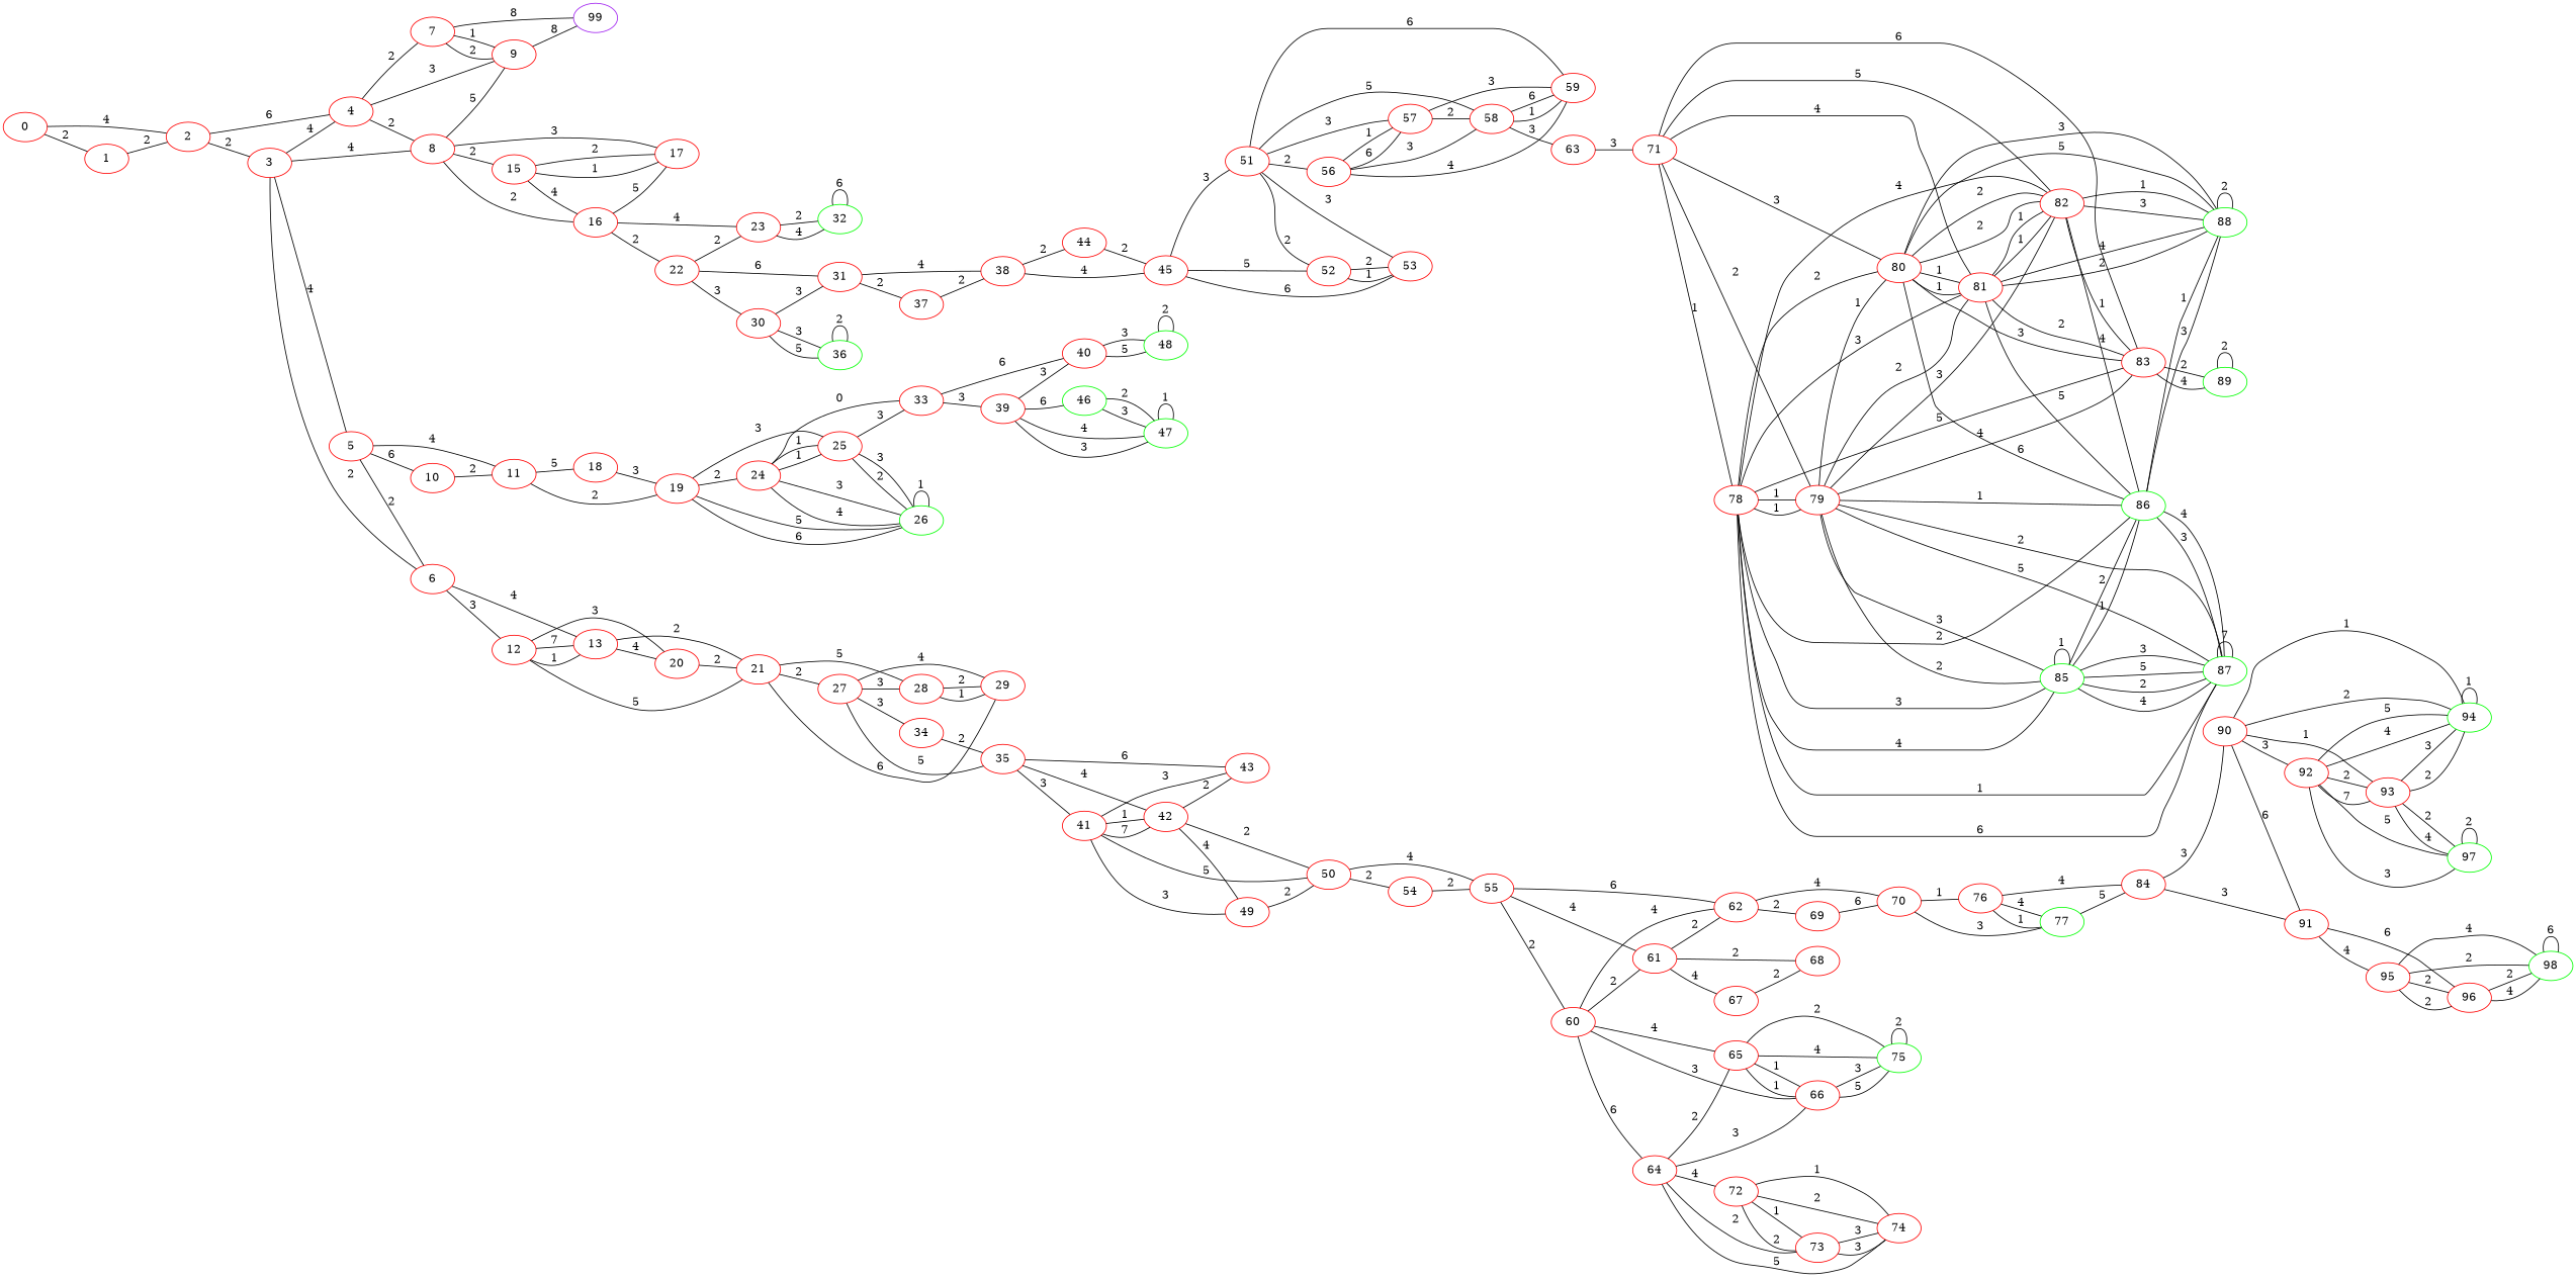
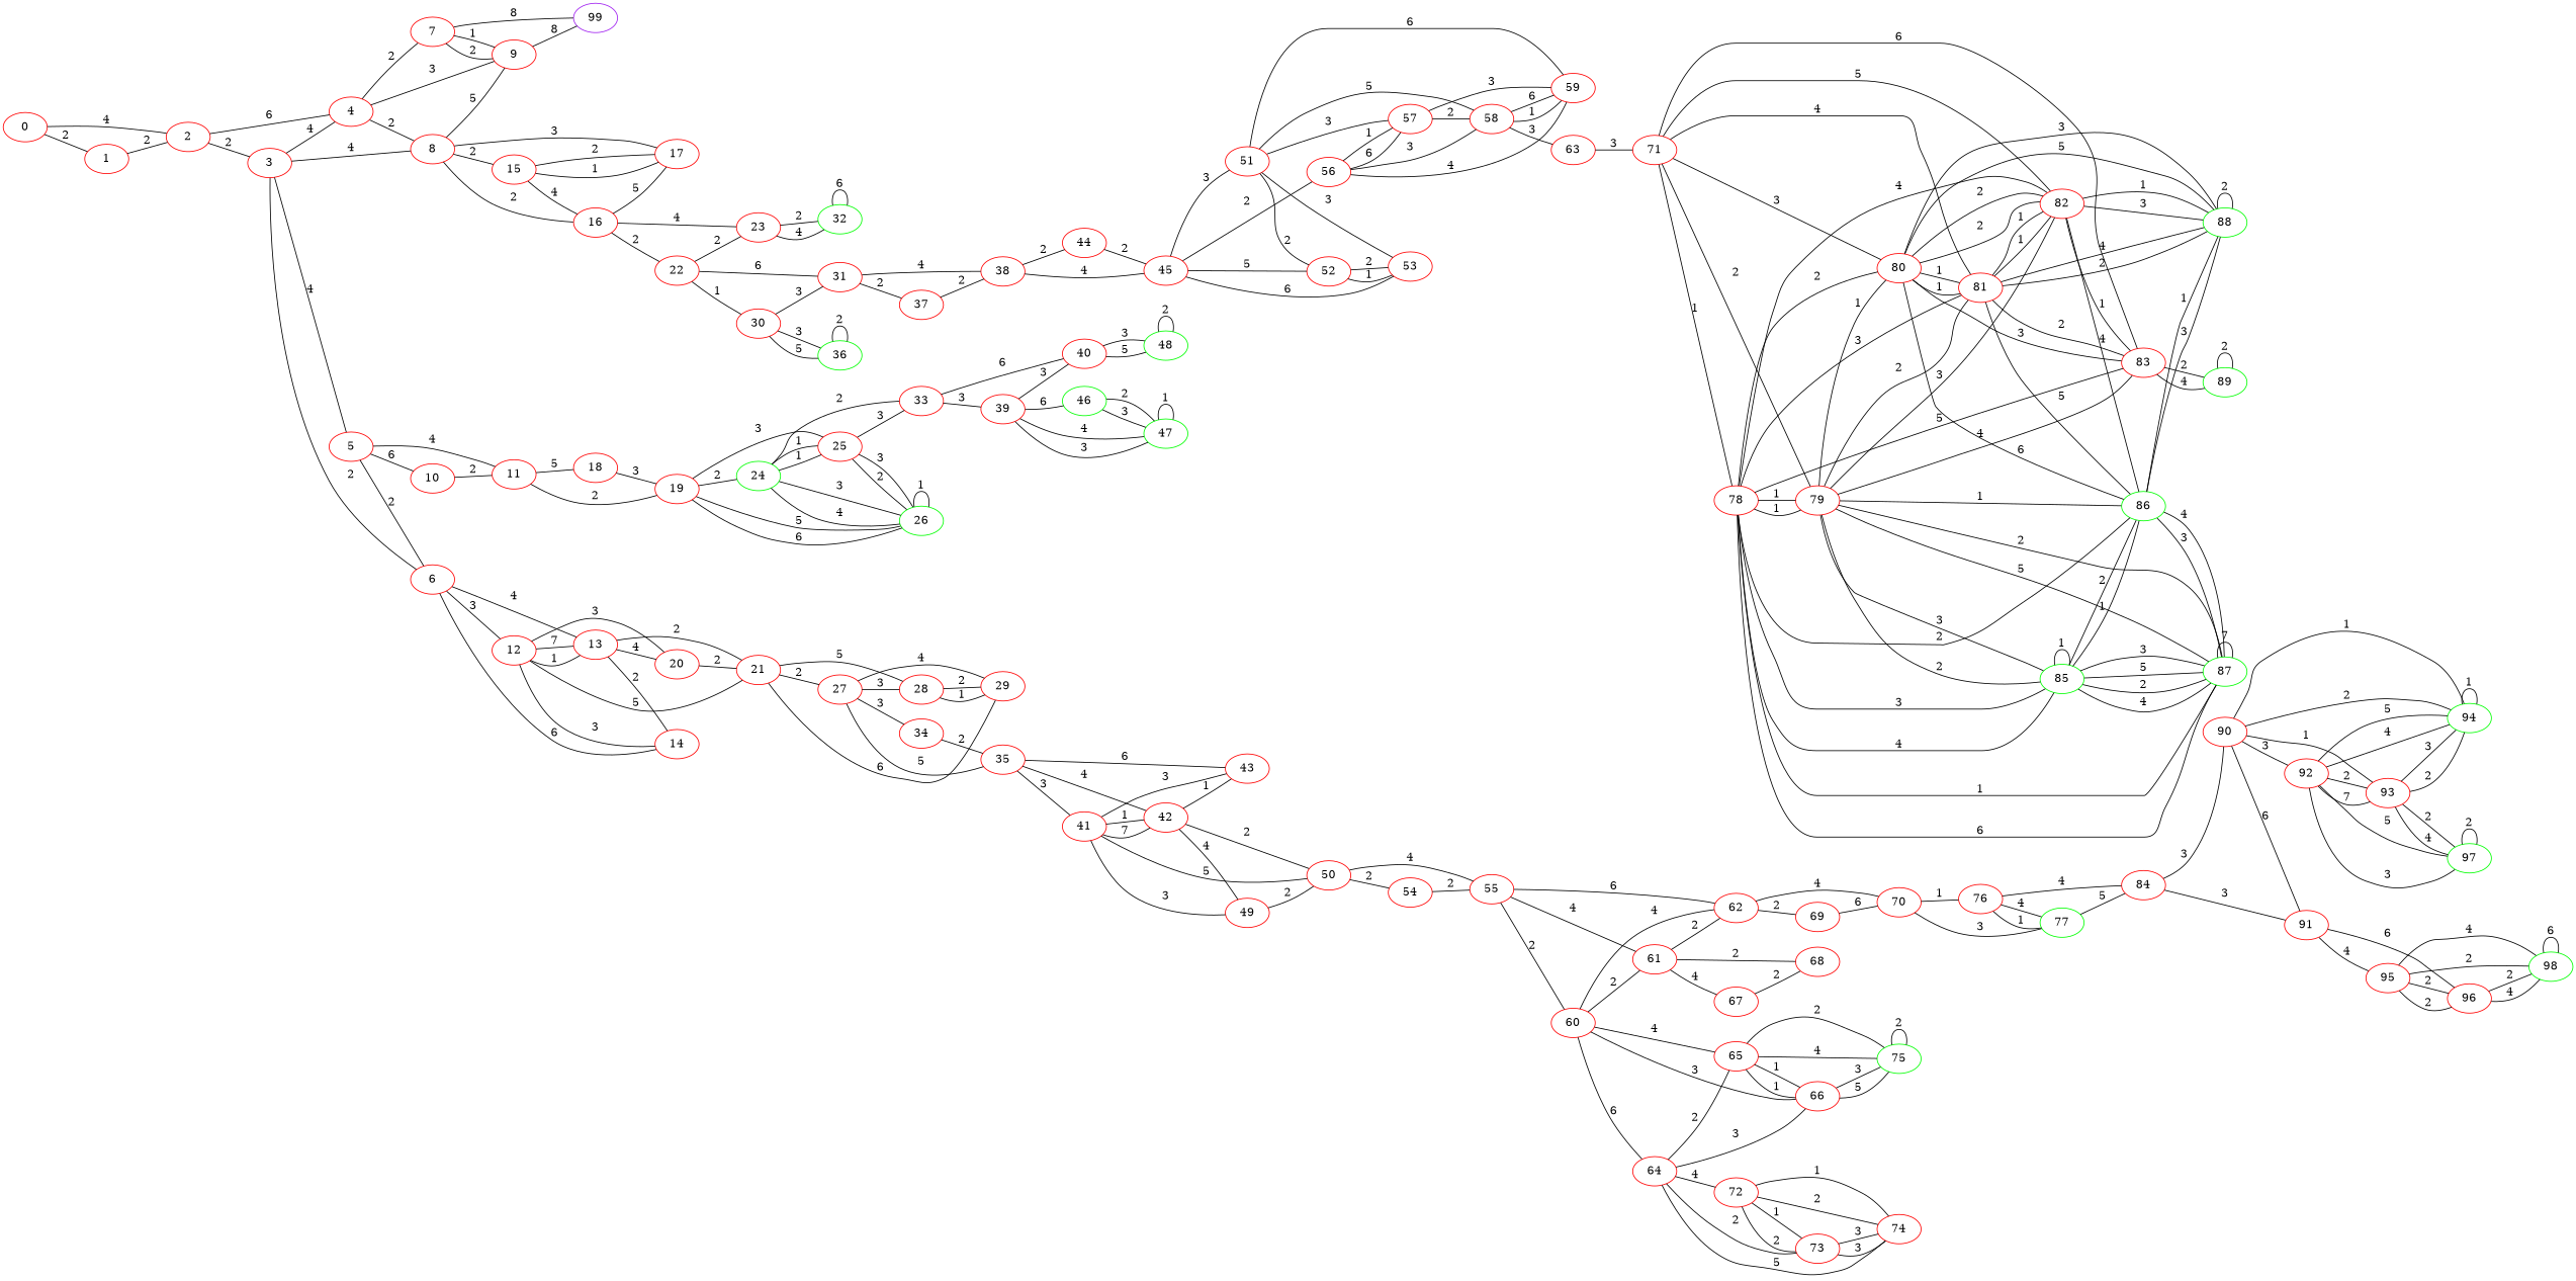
  graph {
    rankdir=LR
    node [color=red weight=1]
    0
    1
    2
    3
    4
    5
    6
    8
    7
    9
    10
    11
    12
    13
+   14
    99 [color=purple weight=4]
    15
    16
    17
    18
    19
    20
    21
    22
    23
-   24
+   24 [color=green]
    25
    26 [color=green weight=2]
    27
    28
    29
    30
    31
    32 [color=green weight=2]
    33
    34
    35
    36 [color=green weight=2]
    37
    38
    39
    40
    41
    42
    43
    44
    45
    46 [color=green weight=2]
    47 [color=green weight=2]
    48 [color=green weight=2]
    49
    50
    51
    52
    53
    54
    55
    56
    57
    58
    59
    60
    61
    62
    63
    64
    65
    66
    67
    68
    69
    70
    71
    72
    73
    74
    75 [color=green weight=2]
    76
    77 [color=green weight=2]
    78
    79
    80
    81
    82
    83
    84
    85 [color=green weight=2]
    86 [color=green]
    87 [color=green weight=2]
    88 [color=green weight=2]
    89 [color=green weight=2]
    90
    91
    92
    93
    94 [color=green weight=2]
    95
    96
    97 [color=green weight=2]
    98 [color=green weight=2]
    0 -- 1 [label=2]
    0 -- 2 [label=4]
    1 -- 2 [label=2]
    2 -- 3 [label=2]
    2 -- 4 [label=6]
    3 -- 4 [label=4]
    3 -- 5 [label=4]
    3 -- 6 [label=2]
    3 -- 8 [label=4]
    4 -- 8 [label=2]
    4 -- 7 [label=2]
    4 -- 9 [label=3]
    5 -- 6 [label=2]
    5 -- 10 [label=6]
    5 -- 11 [label=4]
    6 -- 12 [label=3]
    6 -- 13 [label=4]
+   6 -- 14 [label=6]
    8 -- 9 [label=5]
    8 -- 15 [label=2]
    8 -- 16 [label=2]
    8 -- 17 [label=3]
    7 -- 9 [label=1]
    7 -- 9 [label=2]
    7 -- 99 [label=8]
    9 -- 99 [label=8]
    10 -- 11 [label=2]
    11 -- 18 [label=5]
    11 -- 19 [label=2]
    12 -- 13 [label=1]
    12 -- 13 [label=7]
+   12 -- 14 [label=3]
    12 -- 20 [label=3]
    12 -- 21 [label=5]
+   13 -- 14 [label=2]
    13 -- 20 [label=4]
    13 -- 21 [label=2]
    15 -- 16 [label=4]
    15 -- 17 [label=2]
    15 -- 17 [label=1]
    16 -- 17 [label=5]
    16 -- 22 [label=2]
    16 -- 23 [label=4]
    18 -- 19 [label=3]
    19 -- 24 [label=2]
    19 -- 25 [label=3]
    19 -- 26 [label=5]
    19 -- 26 [label=6]
    20 -- 21 [label=2]
    21 -- 27 [label=2]
    21 -- 28 [label=5]
    21 -- 29 [label=6]
    22 -- 23 [label=2]
-   22 -- 30 [label=3]
+   22 -- 30 [label=1]
    22 -- 31 [label=6]
    23 -- 32 [label=2]
    23 -- 32 [label=4]
    24 -- 25 [label=1]
    24 -- 25 [label=1]
    24 -- 26 [label=3]
    24 -- 26 [label=4]
-   24 -- 33 [label=0]
+   24 -- 33 [label=2]
    25 -- 26 [label=2]
    25 -- 26 [label=3]
    25 -- 33 [label=3]
    26 -- 26 [label=1]
    27 -- 28 [label=3]
    27 -- 29 [label=4]
    27 -- 34 [label=3]
    27 -- 35 [label=5]
    28 -- 29 [label=1]
    28 -- 29 [label=2]
    30 -- 31 [label=3]
    30 -- 36 [label=3]
    30 -- 36 [label=5]
    31 -- 37 [label=2]
    31 -- 38 [label=4]
    32 -- 32 [label=6]
    33 -- 39 [label=3]
    33 -- 40 [label=6]
    34 -- 35 [label=2]
    35 -- 41 [label=3]
    35 -- 42 [label=4]
    35 -- 43 [label=6]
    36 -- 36 [label=2]
    37 -- 38 [label=2]
    38 -- 44 [label=2]
    38 -- 45 [label=4]
    39 -- 40 [label=3]
    39 -- 46 [label=6]
    39 -- 47 [label=4]
    39 -- 47 [label=3]
    40 -- 48 [label=3]
    40 -- 48 [label=5]
    41 -- 42 [label=1]
    41 -- 42 [label=7]
    41 -- 43 [label=3]
    41 -- 49 [label=3]
    41 -- 50 [label=5]
-   42 -- 43 [label=2]
+   42 -- 43 [label=1]
    42 -- 49 [label=4]
    42 -- 50 [label=2]
    44 -- 45 [label=2]
    45 -- 51 [label=3]
    45 -- 52 [label=5]
    45 -- 53 [label=6]
    46 -- 47 [label=2]
    46 -- 47 [label=3]
    47 -- 47 [label=1]
    48 -- 48 [label=2]
    49 -- 50 [label=2]
    50 -- 54 [label=2]
    50 -- 55 [label=4]
    51 -- 52 [label=2]
    51 -- 53 [label=3]
-   51 -- 56 [label=2]
+   45 -- 56 [label=2]
    51 -- 57 [label=3]
    51 -- 58 [label=5]
    51 -- 59 [label=6]
    52 -- 53 [label=1]
    52 -- 53 [label=2]
    54 -- 55 [label=2]
    55 -- 60 [label=2]
    55 -- 61 [label=4]
    55 -- 62 [label=6]
    56 -- 57 [label=1]
    56 -- 57 [label=6]
    56 -- 58 [label=3]
    56 -- 59 [label=4]
    57 -- 58 [label=2]
    57 -- 59 [label=3]
    58 -- 59 [label=1]
    58 -- 59 [label=6]
    58 -- 63 [label=3]
    60 -- 61 [label=2]
    60 -- 62 [label=4]
    60 -- 64 [label=6]
    60 -- 65 [label=4]
    60 -- 66 [label=3]
    61 -- 62 [label=2]
    61 -- 67 [label=4]
    61 -- 68 [label=2]
    62 -- 69 [label=2]
    62 -- 70 [label=4]
    63 -- 71 [label=3]
    64 -- 65 [label=2]
    64 -- 66 [label=3]
    64 -- 72 [label=4]
    64 -- 73 [label=2]
    64 -- 74 [label=5]
    65 -- 66 [label=1]
    65 -- 66 [label=1]
    65 -- 75 [label=2]
    65 -- 75 [label=4]
    66 -- 75 [label=3]
    66 -- 75 [label=5]
    67 -- 68 [label=2]
    69 -- 70 [label=6]
    70 -- 76 [label=1]
    70 -- 77 [label=3]
    71 -- 78 [label=1]
    71 -- 79 [label=2]
    71 -- 80 [label=3]
    71 -- 81 [label=4]
    71 -- 82 [label=5]
    71 -- 83 [label=6]
    72 -- 73 [label=2]
    72 -- 73 [label=1]
    72 -- 74 [label=1]
    72 -- 74 [label=2]
    73 -- 74 [label=3]
    73 -- 74 [label=3]
    75 -- 75 [label=2]
    76 -- 77 [label=4]
    76 -- 77 [label=1]
    76 -- 84 [label=4]
    77 -- 84 [label=5]
    78 -- 79 [label=1]
    78 -- 79 [label=1]
    78 -- 80 [label=2]
    78 -- 81 [label=3]
    78 -- 82 [label=4]
    78 -- 83 [label=5]
    78 -- 85 [label=4]
    78 -- 85 [label=3]
    78 -- 86 [label=2]
    78 -- 87 [label=1]
    78 -- 87 [label=6]
    79 -- 80 [label=1]
    79 -- 81 [label=2]
    79 -- 82 [label=3]
    79 -- 83 [label=4]
    79 -- 85 [label=3]
    79 -- 85 [label=2]
    79 -- 86 [label=1]
    79 -- 87 [label=2]
    79 -- 87 [label=5]
    80 -- 81 [label=1]
    80 -- 81 [label=1]
    80 -- 82 [label=2]
    80 -- 82 [label=2]
    80 -- 83 [label=3]
    80 -- 86 [label=6]
    80 -- 88 [label=5]
    80 -- 88 [label=3]
    81 -- 82 [label=1]
    81 -- 82 [label=1]
    81 -- 83 [label=2]
    81 -- 86 [label=5]
    81 -- 88 [label=4]
    81 -- 88 [label=2]
    82 -- 83 [label=1]
    82 -- 86 [label=4]
    82 -- 88 [label=3]
    82 -- 88 [label=1]
    83 -- 89 [label=2]
    83 -- 89 [label=4]
    84 -- 90 [label=3]
    84 -- 91 [label=3]
    85 -- 85 [label=1]
    85 -- 86 [label=2]
    85 -- 86 [label=1]
    85 -- 87 [label=5]
    85 -- 87 [label=2]
    85 -- 87 [label=4]
    85 -- 87 [label=3]
    86 -- 87 [label=3]
    86 -- 87 [label=4]
    86 -- 88 [label=1]
    86 -- 88 [label=3]
    87 -- 87 [label=7]
    88 -- 88 [label=2]
    89 -- 89 [label=2]
    90 -- 91 [label=6]
    90 -- 92 [label=3]
    90 -- 93 [label=1]
    90 -- 94 [label=1]
    90 -- 94 [label=2]
    91 -- 95 [label=4]
    91 -- 96 [label=6]
    92 -- 93 [label=7]
    92 -- 93 [label=2]
    92 -- 94 [label=4]
    92 -- 94 [label=5]
    92 -- 97 [label=3]
    92 -- 97 [label=5]
    93 -- 94 [label=2]
    93 -- 94 [label=3]
    93 -- 97 [label=4]
    93 -- 97 [label=2]
    94 -- 94 [label=1]
    95 -- 96 [label=2]
    95 -- 96 [label=2]
    95 -- 98 [label=4]
    95 -- 98 [label=2]
    96 -- 98 [label=2]
    96 -- 98 [label=4]
    97 -- 97 [label=2]
    98 -- 98 [label=6]
  }
